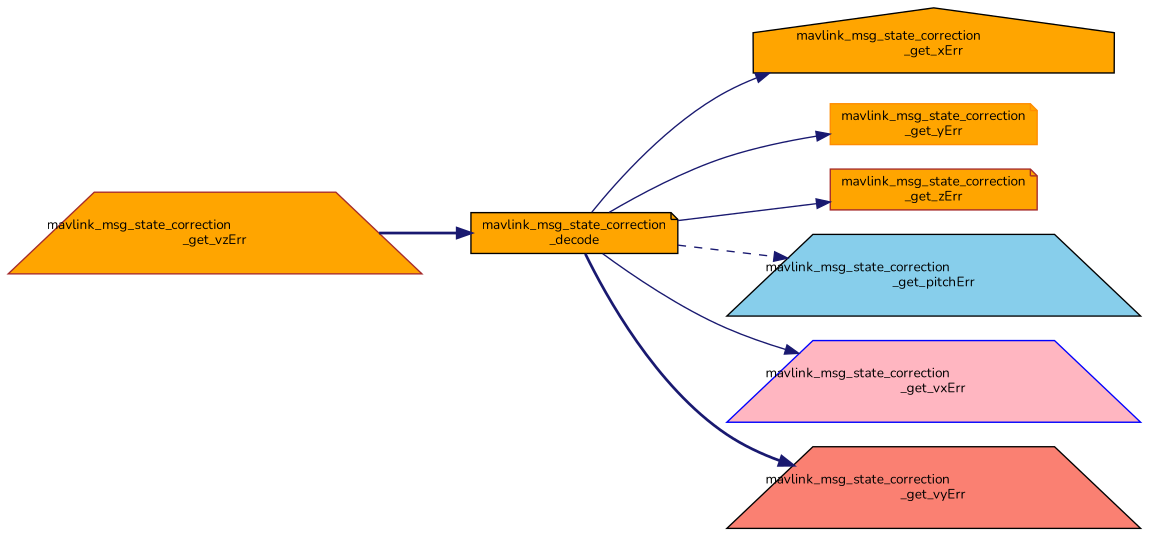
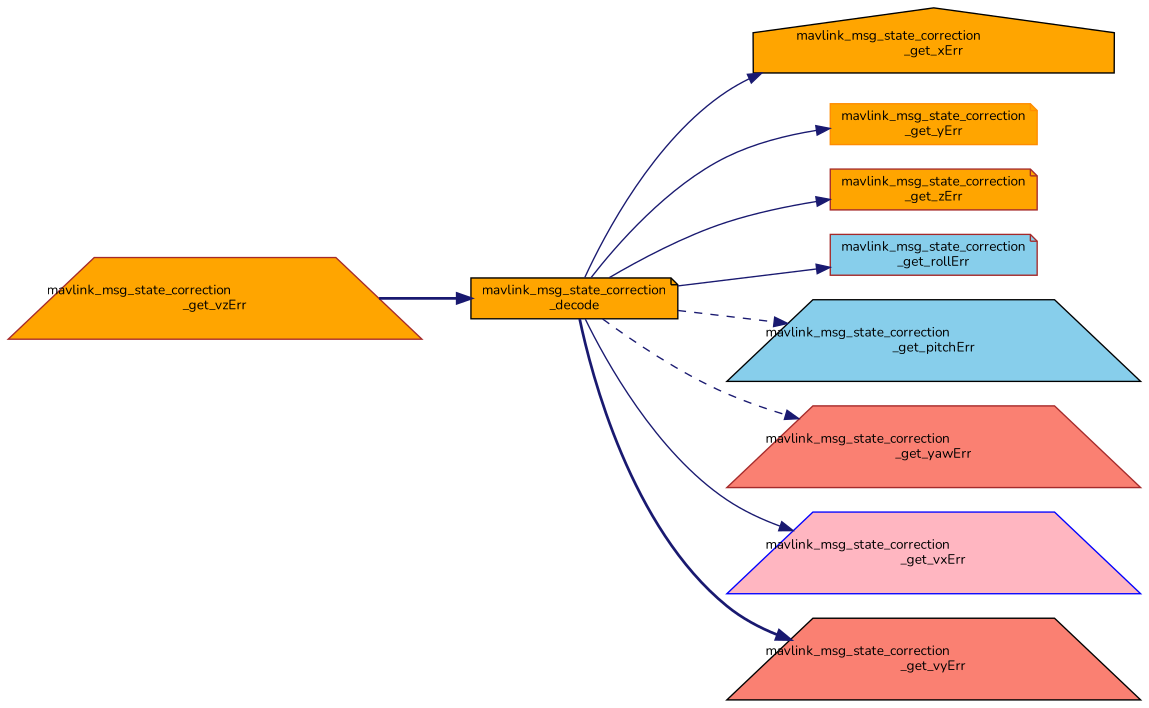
  digraph {
    fontname=Nunito
    rankdir=LR
    node [color=black fillcolor=orange fontname=Nunito fontsize=10 shape=trapezium style=filled]
    edge [color=midnightblue fontname=Nunito fontsize=10 labelfontname=Helvetica labelfontsize=10 style=solid]
    n1 [fontcolor=black height=0.2 label="mavlink_msg_state_correction\l_decode" shape=note width=0.4]
    n2 [height=0.2 label="mavlink_msg_state_correction\l_get_xErr" shape=house width=0.4]
    n3 [color=darkorange height=0.2 label="mavlink_msg_state_correction\l_get_yErr" shape=note width=0.4]
    n4 [color=brown height=0.2 label="mavlink_msg_state_correction\l_get_zErr" shape=note width=0.4]
+   n5 [color=brown fillcolor=skyblue height=0.2 label="mavlink_msg_state_correction\l_get_rollErr" shape=note width=0.4]
    n6 [fillcolor=skyblue height=0.2 label="mavlink_msg_state_correction\l_get_pitchErr" width=0.4]
+   n7 [color=brown fillcolor=salmon height=0.2 label="mavlink_msg_state_correction\l_get_yawErr" width=0.4]
    n8 [color=blue fillcolor=lightpink height=0.2 label="mavlink_msg_state_correction\l_get_vxErr" width=0.4]
    n9 [fillcolor=salmon height=0.2 label="mavlink_msg_state_correction\l_get_vyErr" width=0.4]
    n10 [color=brown height=0.2 label="mavlink_msg_state_correction\l_get_vzErr" width=0.4]
    n1 -> n2
    n1 -> n3
    n1 -> n4
+   n1 -> n5
    n1 -> n6 [style=dashed]
+   n1 -> n7 [style=dashed]
    n1 -> n8
    n1 -> n9 [style=bold]
    n10 -> n1 [style=bold]
  }
